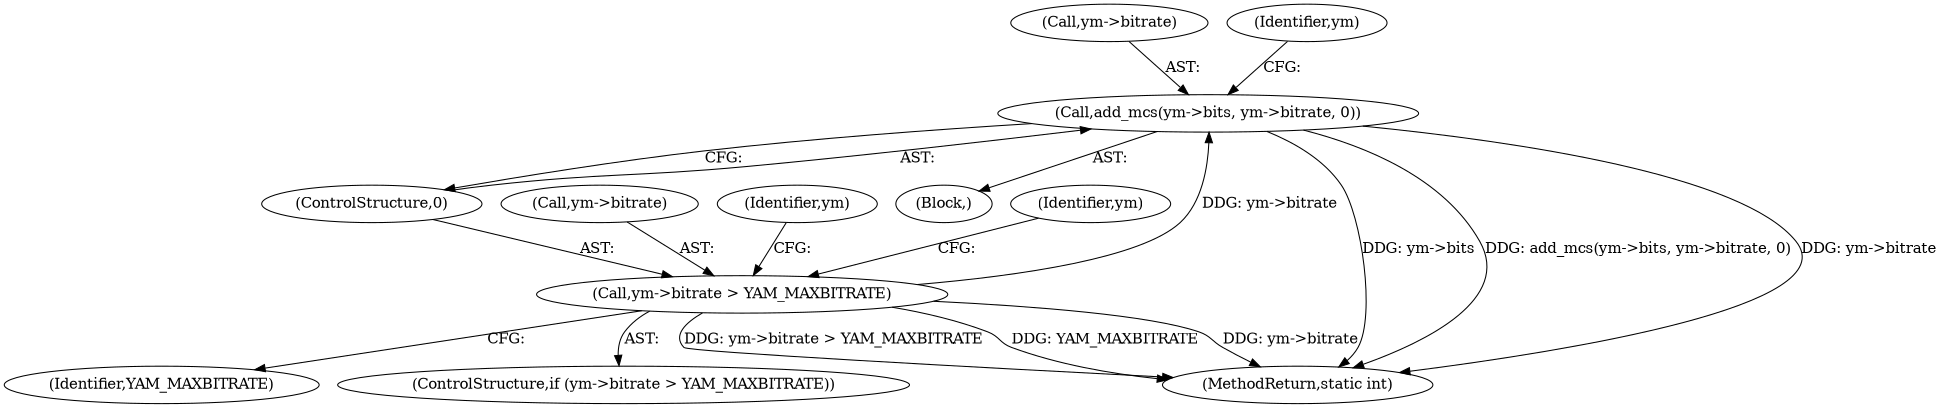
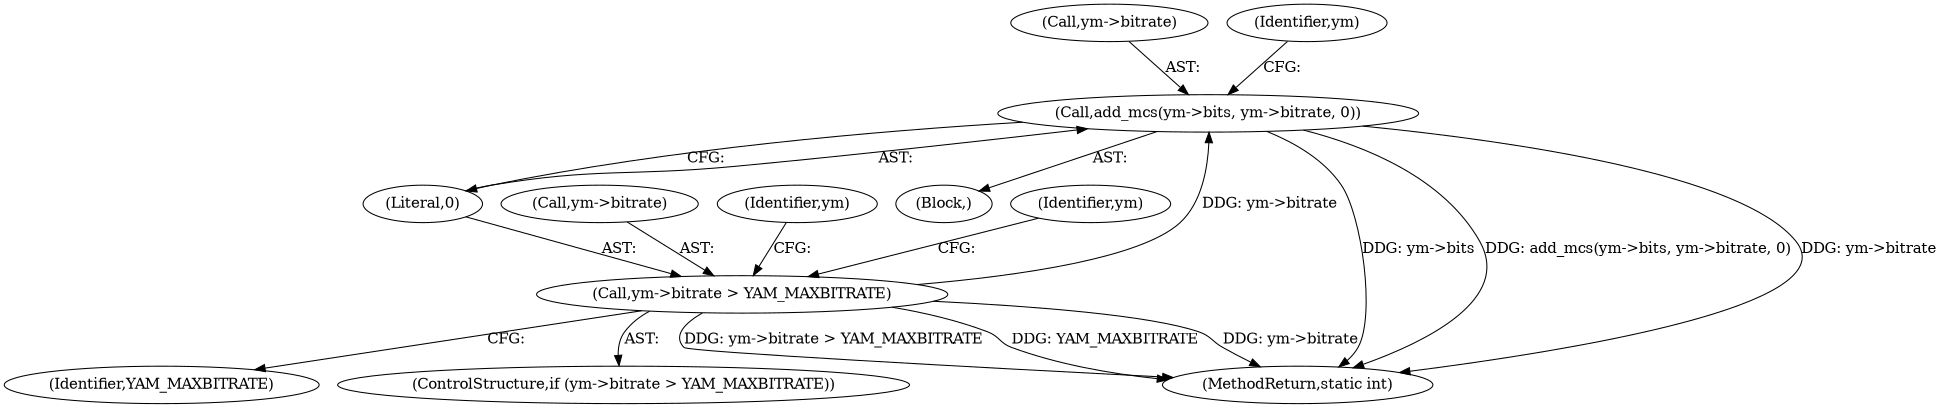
  digraph {
    n1 [label="(Call,add_mcs(ym->bits, ym->bitrate, 0))"]
    n2 [label="(Block,)"]
-   n3 [label="(ControlStructure,0)"]
+   n3 [label="(Literal,0)"]
    n4 [label="(MethodReturn,static int)"]
    n5 [label="(Call,ym->bitrate > YAM_MAXBITRATE)"]
    n6 [label="(Identifier,YAM_MAXBITRATE)"]
    n7 [label="(ControlStructure,if (ym->bitrate > YAM_MAXBITRATE))"]
    n8 [label="(Call,ym->bitrate)"]
    n9 [label="(Identifier,ym)"]
    n10 [label="(Identifier,ym)"]
    n11 [label="(Call,ym->bitrate)"]
    n12 [label="(Identifier,ym)"]
    n1 -> n2 [label="AST: "]
    n1 -> n3 [label="CFG: "]
    n1 -> n4 [label="DDG: ym->bits"]
    n1 -> n4 [label="DDG: add_mcs(ym->bits, ym->bitrate, 0)"]
    n1 -> n4 [label="DDG: ym->bitrate"]
    n3 -> n1 [label="AST: "]
    n3 -> n5 [label="AST: "]
    n5 -> n1 [label="DDG: ym->bitrate"]
    n5 -> n4 [label="DDG: YAM_MAXBITRATE"]
    n5 -> n4 [label="DDG: ym->bitrate"]
    n5 -> n4 [label="DDG: ym->bitrate > YAM_MAXBITRATE"]
    n5 -> n6 [label="CFG: "]
    n5 -> n7 [label="AST: "]
    n8 -> n5 [label="AST: "]
    n9 -> n5 [label="CFG: "]
    n10 -> n5 [label="CFG: "]
    n11 -> n1 [label="AST: "]
    n12 -> n1 [label="CFG: "]
  }
